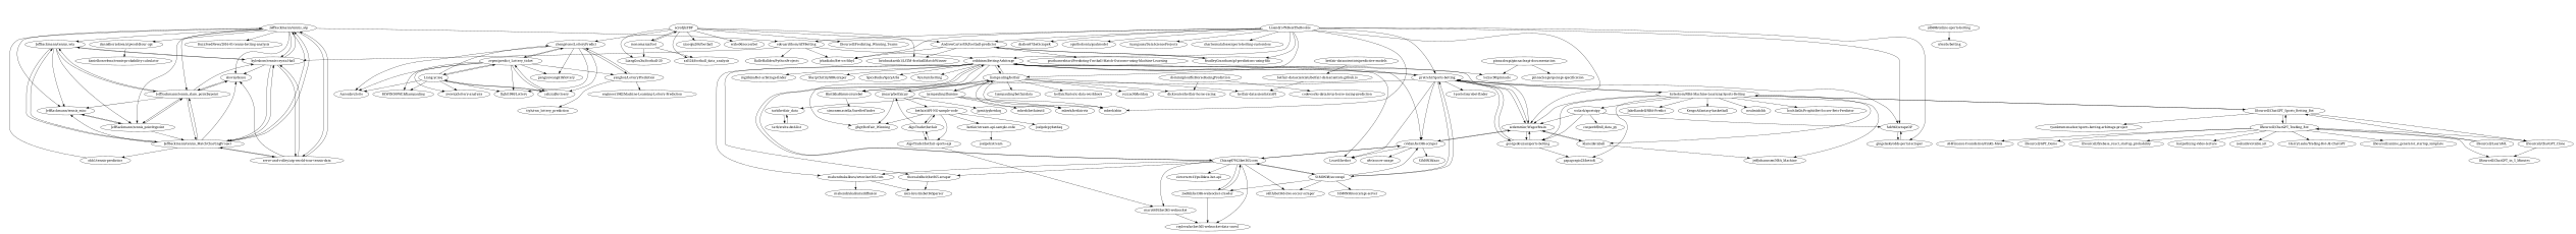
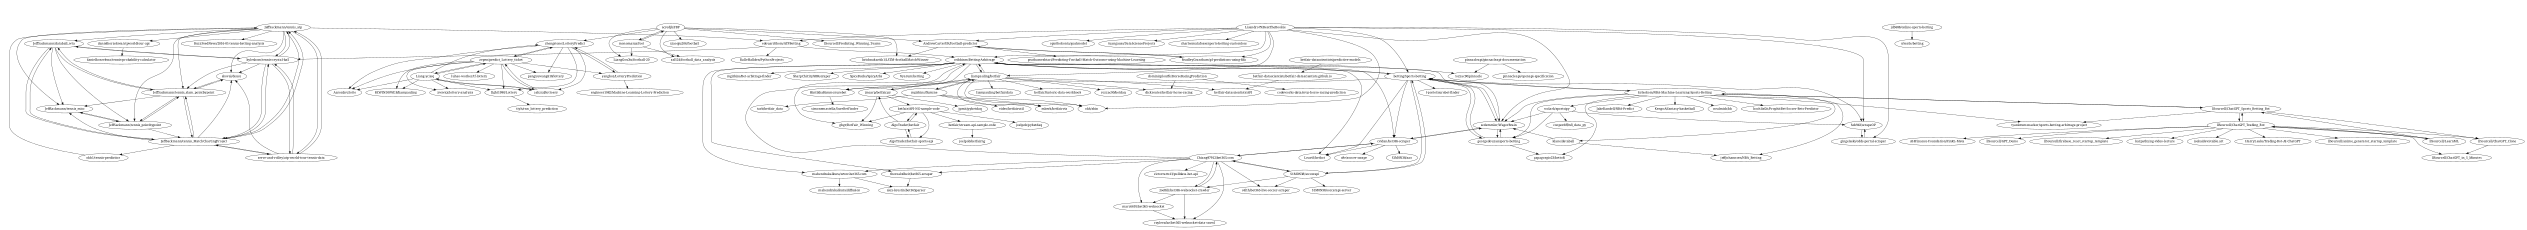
  digraph {
    fontname="Noto Serif"
    node [fontname="Noto Serif"]
    edge [fontname="Noto Serif"]
    "JeffSackmann/tennis_atp" [l="23.919,-33.184"]
-   "JeffSackmann/tennis_wta" [l="23.935,-33.195"]
+   "JeffSackmann/tennis_wta" [l="23.935,-33.195" label="JeffSackmann/databall_wta"]
    n3 [l="23.922,-33.166" label="kyleskom/tennis-crystal-ball"]
    "JeffSackmann/tennis_MatchChartingProject" [l="23.945,-33.182"]
    "JeffSackmann/tennis_slam_pointbypoint" [l="23.957,-33.188"]
    "serve-and-volley/atp-world-tour-tennis-data" [l="23.942,-33.164"]
    "JeffSackmann/tennis_pointbypoint" [l="23.954,-33.202"]
    "JeffSackmann/tennis_misc" [l="23.941,-33.207"]
    "skoval/deuce" [l="23.958,-33.171"]
    "danielkorzekwa/atpworldtour-api" [l="23.919,-33.224"]
    "BuzzFeedNews/2016-01-tennis-betting-analysis" [l="15.245,-30.453"]
    "edouardthom/ATPBetting" [l="23.835,-33.115"]
    "okh1/tennis-prediction" [l="23.982,-33.189"]
    "danielkorzekwa/tennis-probability-calculator" [l="23.925,-33.245"]
    "cribbinm/Betting-Arbitrage" [l="23.842,-33.037"]
-   "jrbadiabo/Bet-on-Sibyl" [l="23.773,-33.11"]
    "KalleHallden/PythonProjects" [l="-31.706,21.22"]
    "liampauling/betfair" [l="23.799,-33.002"]
    "rozzac90/pinnacle" [l="23.838,-32.992"]
    n20 [l="23.775,-33" label="ghgr/BetFair_Winning"]
-   "pretrehr/Sports-betting" [l="23.862,-33.072"]
+   "pretrehr/Sports-betting" [l="23.862,-33.072" label="betting/Sports-betting"]
    "sedemmler/WagerBrain" [l="23.867,-33.085"]
    "Chiang97912/bet365.com" [l="23.89,-33.026"]
    "mahendrakalkura/www.bet365.com" [l="23.88,-33.006"]
    "cvidan/bet365-scraper" [l="23.879,-33.054"]
    "thereals0beit/bet365-scraper" [l="23.866,-33.01"]
    "HintikkaKimmo/surebet" [l="23.86,-33.045"]
    "mgirkins/Bet-arbitrage-finder" [l="23.822,-33.048"]
    "SharpChiCity/SBRscraper" [l="23.823,-33.021"]
    "SpiceBucks/SpicyArbs" [l="23.814,-33.036"]
    "Nyarum/betting" [l="23.842,-33.012"]
    "LeartS/betbot" [l="23.851,-33.056"]
    "Lisandro79/BeatTheBookie" [l="23.799,-33.076"]
-   "mberk/shin" [l="23.785,-33.026"]
+   "mberk/shin" [l="23.785,-33.026" label="okh/shin"]
    "AndrewCarterUK/football-predictor" [l="23.713,-33.107"]
    "BradleyGrantham/pl-predictions-using-fifa" [l="23.74,-33.094"]
-   "dashee87/betScrapeR" [l="23.773,-33.058"]
    "opisthokonta/goalmodel" [l="-10.946,24.062"]
    "tuangauss/DataScienceProjects" [l="22.024,30.079"]
    "charlesmalafosse/sports-betting-customloss" [l="23.764,-33.075"]
    "gingeleski/odds-portal-scraper" [l="23.808,-33.098"]
    "Seb943/scrapeOP" [l="23.831,-33.09"]
    "dominicplouffe/HorseRacingPrediction" [l="23.822,-32.912"]
    "dickreuter/betfair-horse-racing" [l="23.814,-32.949"]
    "codeworks-data/mvp-horse-racing-prediction" [l="23.826,-32.89"]
-   "liampauling/flumine" [l="23.784,-32.985"]
+   "liampauling/flumine" [l="23.784,-32.985" label="mgirkins/flumine"]
    "jmcarp/betfair.py" [l="23.76,-32.979"]
    "liampauling/betfairdata" [l="23.806,-32.985"]
    "mberk/betfairviz" [l="23.797,-32.976"]
    "betfair/historic-data-workbook" [l="23.816,-32.981"]
    "rozzac90/betdaq" [l="23.818,-32.994"]
    "betfair-datascientists/API" [l="23.749,-33.004"]
    "tarb/betfair_data" [l="23.781,-32.951"]
-   "mberk/betfairutil" [l="23.781,-32.965"]
+   "mberk/betfairutil" [l="23.781,-32.965" label="video/betfairutil"]
    "betfair/API-NG-sample-code" [l="23.732,-32.965"]
    "jpmit/pybetdaq" [l="23.76,-32.962"]
-   "tarb/svelte-dnd-list" [l="23.78,-32.933"]
    "AlgoTrader/betfair" [l="23.741,-32.949"]
    "AlgoTrader/betfair-sports-api" [l="23.727,-32.939"]
    "betfair/stream-api-sample-code" [l="23.697,-32.942"]
    n61 [l="23.705,-32.964" label="joelpob/pybetdaq"]
    "kyleskom/NBA-Machine-Learning-Sports-Betting" [l="23.862,-33.129"]
    "georgedouzas/sports-betting" [l="23.884,-33.095"]
    "S1M0N38/soccerapi" [l="23.899,-33.047"]
    "l-portet/surebet-finder" [l="23.898,-33.075"]
    "klane/databall" [l="23.86,-33.108"]
    "rayleeafar/bet365-websocket-data-crawl" [l="23.903,-33.006"]
    "JoeBili/bet365-websocket-crawler" [l="23.911,-33.02"]
    "victorratts13/pulldata-bet-api" [l="23.929,-33.015"]
    "marc6691/bet365-websocket" [l="23.918,-33.004"]
    "s4l1h/bet365-live-soccer-scraper" [l="23.922,-33.034"]
    "alex-krestin/bet365parser" [l="23.875,-32.99"]
    "mahendrakalkura/diffusion" [l="23.895,-32.984"]
    "S1M0N38/aao" [l="23.911,-33.061"]
    "o8e/soccer-scrape" [l="23.884,-33.039"]
    "simonemastella/SureBetFinder" [l="23.864,-33.027"]
    "krishnakartik1/LSTM-footballMatchWinner" [l="23.664,-33.118"]
    "prathameshtari/Predicting-Football-Match-Outcome-using-Machine-Learning" [l="23.7,-33.129"]
    "zepen/predict_Lottery_ticket" [l="23.498,-33.138"]
    "Liang-yc/ssq" [l="23.48,-33.146"]
    "oahzxd/lottoery" [l="23.484,-33.126"]
    "chengstone/LotteryPredict" [l="23.522,-33.147"]
    n83 [l="23.463,-33.13" label="BEWINDOWEB/liampauling"]
    "xwwxx/lottery-analysis" [l="23.462,-33.146"]
    "fight1990/Lottery" [l="23.502,-33.155"]
+   "luhao-worker/tf-lottery" [l="23.495,-33.11"]
    "AaronJny/lotto" [l="23.49,-33.163"]
    "pengyuwang618/lottery" [l="23.521,-33.124"]
    "yangboz/LotteryPrediction" [l="23.514,-33.174"]
    "tiyh/rnn_lottery_prediction" [l="23.525,-33.193"]
    "engineer1982/Machine-Learning-Lottery-Prediction" [l="23.499,-33.199"]
    "llSourcell/LearnML" [l="23.842,-33.223"]
    "llSourcell/ChatGPT_Trading_Bot" [l="23.812,-33.222"]
    "llSourcell/ChatGPT_Sports_Betting_Bot" [l="23.835,-33.184"]
    "llSourcell/ChatGPT_Clone" [l="23.806,-33.199"]
    "llSourcell/anime_generator_startup_template" [l="23.784,-33.231"]
    "AI4Finance-Foundation/FinRL-Meta" [l="21.61,32.514"]
    "llSourcell/GPT_Demo" [l="23.82,-33.251"]
-   "llSourcell/firebase_react_startup_template" [l="23.792,-33.242" label="llSourcell/firebase_react_startup_probability"]
+   "llSourcell/firebase_react_startup_template" [l="23.792,-33.242"]
    "karpathy/ng-video-lecture" [l="27.378,30.981"]
    "isekaidev/stable.art" [l="34.436,29.322"]
    "HarryLeaks/Trading-Bot-AI-ChatGPT" [l="23.806,-33.246"]
    "llSourcell/ChatGPT_in_5_Minutes" [l="23.787,-33.212"]
    "ryankrumenacker/sports-betting-arbitrage-project" [l="23.847,-33.163"]
    "roclark/sportsipy" [l="23.875,-33.111"]
    "papagorgio23/bettoR" [l="23.899,-33.118"]
-   "jeffjohannsen/NBA_Betting" [l="23.883,-33.129" label="jeffjohannsen/NBA_Machine"]
+   "jeffjohannsen/NBA_Betting" [l="23.883,-33.129"]
    "JakeKandell/NBA-Predict" [l="24.539,-27.899"]
    "KengoA/fantasy-basketball" [l="24.511,-27.902"]
    "nealmick/bb" [l="23.84,-33.146"]
    "kochlisGit/ProphitBet-Soccer-Bets-Predictor" [l="23.874,-33.154"]
    "S1M0N38/soccerapi-server" [l="23.93,-33.048"]
    "cooperdff/nfl_data_py" [l="24.344,-27.824"]
    "acredjb/FBP" [l="23.62,-33.128"]
    "monomania/foot" [l="23.614,-33.15"]
    "xiaoqiu206/football" [l="23.591,-33.121"]
    "LiangGouXu/football-20" [l="23.633,-33.146"]
    "xzl524/football_data_analysis" [l="23.597,-33.142"]
-   "wzhe06/soccerbet" [l="23.605,-33.1"]
    "llSourcell/Predicting_Winning_Teams" [l="-11.053,24.062"]
-   "joelpob/betfairng" [l="23.678,-32.925" label="joelpob/stream"]
+   "joelpob/betfairng" [l="23.678,-32.925"]
    "betfair-datascientists/predictive-models" [l="23.681,-33.001"]
    "betfair-datascientists/betfair-datascientists.github.io" [l="23.711,-33.003"]
    "jd5688/online-sports-betting" [l="23.974,-33.08"]
    "srlesrle/betting" [l="24.002,-33.076"]
    "pinnacleapi/pinnacleapi-documentation" [l="23.859,-32.957"]
    "pinnacleapi/openapi-specification" [l="23.872,-32.938"]
    "JeffSackmann/tennis_atp" -> "JeffSackmann/tennis_wta"
    "JeffSackmann/tennis_atp" -> n3
    "JeffSackmann/tennis_atp" -> "JeffSackmann/tennis_MatchChartingProject"
    "JeffSackmann/tennis_atp" -> "JeffSackmann/tennis_slam_pointbypoint"
    "JeffSackmann/tennis_atp" -> "serve-and-volley/atp-world-tour-tennis-data"
    "JeffSackmann/tennis_atp" -> "JeffSackmann/tennis_pointbypoint"
    "JeffSackmann/tennis_atp" -> "JeffSackmann/tennis_misc"
    "JeffSackmann/tennis_atp" -> "skoval/deuce"
    "JeffSackmann/tennis_atp" -> "danielkorzekwa/atpworldtour-api"
    "JeffSackmann/tennis_atp" -> "BuzzFeedNews/2016-01-tennis-betting-analysis" [e=1]
    "JeffSackmann/tennis_atp" -> "edouardthom/ATPBetting"
    "JeffSackmann/tennis_wta" -> n3
    "JeffSackmann/tennis_wta" -> "JeffSackmann/tennis_MatchChartingProject"
    "JeffSackmann/tennis_wta" -> "JeffSackmann/tennis_slam_pointbypoint"
    "JeffSackmann/tennis_wta" -> "JeffSackmann/tennis_pointbypoint"
    "JeffSackmann/tennis_wta" -> "JeffSackmann/tennis_misc"
    n3 -> "JeffSackmann/tennis_atp"
    n3 -> "JeffSackmann/tennis_wta"
    n3 -> "JeffSackmann/tennis_MatchChartingProject"
-   "JeffSackmann/tennis_slam_pointbypoint" -> n3
+   n3 -> "JeffSackmann/tennis_slam_pointbypoint"
    n3 -> "serve-and-volley/atp-world-tour-tennis-data"
    n3 -> "skoval/deuce"
    "JeffSackmann/tennis_MatchChartingProject" -> "JeffSackmann/tennis_atp"
    "JeffSackmann/tennis_MatchChartingProject" -> "JeffSackmann/tennis_wta"
    "JeffSackmann/tennis_MatchChartingProject" -> n3
    "JeffSackmann/tennis_MatchChartingProject" -> "JeffSackmann/tennis_slam_pointbypoint"
    "JeffSackmann/tennis_MatchChartingProject" -> "serve-and-volley/atp-world-tour-tennis-data"
    "JeffSackmann/tennis_MatchChartingProject" -> "JeffSackmann/tennis_misc"
    "JeffSackmann/tennis_MatchChartingProject" -> "skoval/deuce"
    "JeffSackmann/tennis_MatchChartingProject" -> "okh1/tennis-prediction"
    "JeffSackmann/tennis_slam_pointbypoint" -> "JeffSackmann/tennis_wta"
    "JeffSackmann/tennis_slam_pointbypoint" -> "JeffSackmann/tennis_MatchChartingProject"
    "JeffSackmann/tennis_slam_pointbypoint" -> "JeffSackmann/tennis_pointbypoint"
    "JeffSackmann/tennis_slam_pointbypoint" -> "JeffSackmann/tennis_misc"
    "JeffSackmann/tennis_slam_pointbypoint" -> "skoval/deuce"
    "serve-and-volley/atp-world-tour-tennis-data" -> "JeffSackmann/tennis_atp"
    "serve-and-volley/atp-world-tour-tennis-data" -> n3
    "serve-and-volley/atp-world-tour-tennis-data" -> "JeffSackmann/tennis_MatchChartingProject"
    "serve-and-volley/atp-world-tour-tennis-data" -> "skoval/deuce"
    "JeffSackmann/tennis_pointbypoint" -> "JeffSackmann/tennis_MatchChartingProject"
    "JeffSackmann/tennis_pointbypoint" -> "JeffSackmann/tennis_slam_pointbypoint"
    "JeffSackmann/tennis_pointbypoint" -> "JeffSackmann/tennis_misc"
    "JeffSackmann/tennis_misc" -> "JeffSackmann/tennis_pointbypoint"
    "skoval/deuce" -> "JeffSackmann/tennis_slam_pointbypoint"
    "danielkorzekwa/atpworldtour-api" -> "danielkorzekwa/tennis-probability-calculator"
    "edouardthom/ATPBetting" -> n3
    "edouardthom/ATPBetting" -> "cribbinm/Betting-Arbitrage"
-   "edouardthom/ATPBetting" -> "jrbadiabo/Bet-on-Sibyl"
    "edouardthom/ATPBetting" -> "KalleHallden/PythonProjects" [e=1]
    "okh1/tennis-prediction" -> "JeffSackmann/tennis_atp"
    "cribbinm/Betting-Arbitrage" -> "liampauling/betfair"
    "cribbinm/Betting-Arbitrage" -> "rozzac90/pinnacle"
    "cribbinm/Betting-Arbitrage" -> n20
    "cribbinm/Betting-Arbitrage" -> "pretrehr/Sports-betting"
    "cribbinm/Betting-Arbitrage" -> "sedemmler/WagerBrain"
-   "cribbinm/Betting-Arbitrage" -> "Chiang97912/bet365.com"
    "cribbinm/Betting-Arbitrage" -> "mahendrakalkura/www.bet365.com"
    "cribbinm/Betting-Arbitrage" -> "cvidan/bet365-scraper"
    "cribbinm/Betting-Arbitrage" -> "thereals0beit/bet365-scraper"
    "cribbinm/Betting-Arbitrage" -> "HintikkaKimmo/surebet"
    "cribbinm/Betting-Arbitrage" -> "mgirkins/Bet-arbitrage-finder"
    "cribbinm/Betting-Arbitrage" -> "SharpChiCity/SBRscraper"
    "cribbinm/Betting-Arbitrage" -> "SpiceBucks/SpicyArbs"
    "cribbinm/Betting-Arbitrage" -> "Nyarum/betting"
    "cribbinm/Betting-Arbitrage" -> "LeartS/betbot"
    "liampauling/betfair" -> "cribbinm/Betting-Arbitrage"
    "liampauling/betfair" -> "mberk/shin"
    "liampauling/betfair" -> "dickreuter/betfair-horse-racing"
    "liampauling/betfair" -> "liampauling/flumine"
    "liampauling/betfair" -> "jmcarp/betfair.py"
    "liampauling/betfair" -> "liampauling/betfairdata"
    "liampauling/betfair" -> "mberk/betfairviz"
    "liampauling/betfair" -> "betfair/historic-data-workbook"
    "liampauling/betfair" -> "rozzac90/betdaq"
    "liampauling/betfair" -> "betfair-datascientists/API"
    "pretrehr/Sports-betting" -> "cribbinm/Betting-Arbitrage"
    "pretrehr/Sports-betting" -> "sedemmler/WagerBrain"
    "pretrehr/Sports-betting" -> "cvidan/bet365-scraper"
    "pretrehr/Sports-betting" -> "HintikkaKimmo/surebet"
    "pretrehr/Sports-betting" -> "LeartS/betbot"
    "pretrehr/Sports-betting" -> "Seb943/scrapeOP"
    "pretrehr/Sports-betting" -> "kyleskom/NBA-Machine-Learning-Sports-Betting"
    "pretrehr/Sports-betting" -> "georgedouzas/sports-betting"
    "pretrehr/Sports-betting" -> "S1M0N38/soccerapi"
    "pretrehr/Sports-betting" -> "l-portet/surebet-finder"
    "sedemmler/WagerBrain" -> "pretrehr/Sports-betting"
    "sedemmler/WagerBrain" -> "cvidan/bet365-scraper"
    "sedemmler/WagerBrain" -> "georgedouzas/sports-betting"
-   "sedemmler/WagerBrain" -> "klane/databall"
    "Chiang97912/bet365.com" -> "cribbinm/Betting-Arbitrage"
    "Chiang97912/bet365.com" -> "mahendrakalkura/www.bet365.com"
    "Chiang97912/bet365.com" -> "cvidan/bet365-scraper"
    "Chiang97912/bet365.com" -> "thereals0beit/bet365-scraper"
    "Chiang97912/bet365.com" -> "S1M0N38/soccerapi"
    "Chiang97912/bet365.com" -> "rayleeafar/bet365-websocket-data-crawl"
    "Chiang97912/bet365.com" -> "JoeBili/bet365-websocket-crawler"
    "Chiang97912/bet365.com" -> "victorratts13/pulldata-bet-api"
    "Chiang97912/bet365.com" -> "marc6691/bet365-websocket"
    "Chiang97912/bet365.com" -> "s4l1h/bet365-live-soccer-scraper"
    "mahendrakalkura/www.bet365.com" -> "alex-krestin/bet365parser"
    "mahendrakalkura/www.bet365.com" -> "mahendrakalkura/diffusion"
    "cvidan/bet365-scraper" -> "sedemmler/WagerBrain"
    "cvidan/bet365-scraper" -> "Chiang97912/bet365.com"
    "cvidan/bet365-scraper" -> "LeartS/betbot"
    "cvidan/bet365-scraper" -> "S1M0N38/aao"
    "cvidan/bet365-scraper" -> "o8e/soccer-scrape"
    "thereals0beit/bet365-scraper" -> "alex-krestin/bet365parser"
    "HintikkaKimmo/surebet" -> "simonemastella/SureBetFinder"
    "Lisandro79/BeatTheBookie" -> "edouardthom/ATPBetting"
    "Lisandro79/BeatTheBookie" -> "cribbinm/Betting-Arbitrage"
-   "Lisandro79/BeatTheBookie" -> "jrbadiabo/Bet-on-Sibyl"
    "Lisandro79/BeatTheBookie" -> "liampauling/betfair"
    "Lisandro79/BeatTheBookie" -> "pretrehr/Sports-betting"
    "Lisandro79/BeatTheBookie" -> "sedemmler/WagerBrain"
    "Lisandro79/BeatTheBookie" -> "mberk/shin"
    "Lisandro79/BeatTheBookie" -> "AndrewCarterUK/football-predictor"
    "Lisandro79/BeatTheBookie" -> "BradleyGrantham/pl-predictions-using-fifa"
-   "Lisandro79/BeatTheBookie" -> "dashee87/betScrapeR"
    "Lisandro79/BeatTheBookie" -> "opisthokonta/goalmodel" [e=1]
    "Lisandro79/BeatTheBookie" -> "tuangauss/DataScienceProjects" [e=1]
    "Lisandro79/BeatTheBookie" -> "charlesmalafosse/sports-betting-customloss"
    "Lisandro79/BeatTheBookie" -> "gingeleski/odds-portal-scraper"
    "Lisandro79/BeatTheBookie" -> "Seb943/scrapeOP"
-   "AndrewCarterUK/football-predictor" -> "jrbadiabo/Bet-on-Sibyl"
    "AndrewCarterUK/football-predictor" -> "BradleyGrantham/pl-predictions-using-fifa"
    "AndrewCarterUK/football-predictor" -> "krishnakartik1/LSTM-footballMatchWinner"
    "AndrewCarterUK/football-predictor" -> "prathameshtari/Predicting-Football-Match-Outcome-using-Machine-Learning"
    "BradleyGrantham/pl-predictions-using-fifa" -> "AndrewCarterUK/football-predictor"
    "gingeleski/odds-portal-scraper" -> "Seb943/scrapeOP"
    "Seb943/scrapeOP" -> "gingeleski/odds-portal-scraper"
    "dominicplouffe/HorseRacingPrediction" -> "dickreuter/betfair-horse-racing"
    "dominicplouffe/HorseRacingPrediction" -> "codeworks-data/mvp-horse-racing-prediction"
    "liampauling/flumine" -> "liampauling/betfair"
    "liampauling/flumine" -> "mberk/shin"
    "liampauling/flumine" -> "mberk/betfairviz"
    "liampauling/flumine" -> "tarb/betfair_data"
    "liampauling/flumine" -> "mberk/betfairutil"
    "jmcarp/betfair.py" -> "liampauling/betfair"
    "jmcarp/betfair.py" -> n20
    "jmcarp/betfair.py" -> "betfair/API-NG-sample-code"
    "jmcarp/betfair.py" -> "jpmit/pybetdaq"
-   "tarb/betfair_data" -> "tarb/svelte-dnd-list"
    "betfair/API-NG-sample-code" -> n20
    "betfair/API-NG-sample-code" -> "AlgoTrader/betfair"
    "betfair/API-NG-sample-code" -> "AlgoTrader/betfair-sports-api"
    "betfair/API-NG-sample-code" -> "betfair/stream-api-sample-code"
    "betfair/API-NG-sample-code" -> n61
-   "tarb/svelte-dnd-list" -> "tarb/betfair_data"
    "AlgoTrader/betfair" -> "jmcarp/betfair.py"
    "AlgoTrader/betfair" -> "betfair/API-NG-sample-code"
    "AlgoTrader/betfair" -> "AlgoTrader/betfair-sports-api"
    "AlgoTrader/betfair-sports-api" -> "AlgoTrader/betfair"
    "betfair/stream-api-sample-code" -> "joelpob/betfairng"
    "kyleskom/NBA-Machine-Learning-Sports-Betting" -> "pretrehr/Sports-betting"
    "kyleskom/NBA-Machine-Learning-Sports-Betting" -> "sedemmler/WagerBrain"
    "kyleskom/NBA-Machine-Learning-Sports-Betting" -> "georgedouzas/sports-betting"
    "kyleskom/NBA-Machine-Learning-Sports-Betting" -> "klane/databall"
    "kyleskom/NBA-Machine-Learning-Sports-Betting" -> "llSourcell/ChatGPT_Sports_Betting_Bot"
+   "kyleskom/NBA-Machine-Learning-Sports-Betting" -> "ryankrumenacker/sports-betting-arbitrage-project"
    "kyleskom/NBA-Machine-Learning-Sports-Betting" -> "roclark/sportsipy"
    "kyleskom/NBA-Machine-Learning-Sports-Betting" -> "papagorgio23/bettoR"
    "kyleskom/NBA-Machine-Learning-Sports-Betting" -> "jeffjohannsen/NBA_Betting"
    "kyleskom/NBA-Machine-Learning-Sports-Betting" -> "JakeKandell/NBA-Predict" [e=1]
    "kyleskom/NBA-Machine-Learning-Sports-Betting" -> "KengoA/fantasy-basketball" [e=1]
    "kyleskom/NBA-Machine-Learning-Sports-Betting" -> "nealmick/bb"
    "kyleskom/NBA-Machine-Learning-Sports-Betting" -> "kochlisGit/ProphitBet-Soccer-Bets-Predictor"
    "georgedouzas/sports-betting" -> "pretrehr/Sports-betting"
    "georgedouzas/sports-betting" -> "sedemmler/WagerBrain"
    "georgedouzas/sports-betting" -> "papagorgio23/bettoR"
    "S1M0N38/soccerapi" -> "pretrehr/Sports-betting"
    "S1M0N38/soccerapi" -> "Chiang97912/bet365.com"
-   "S1M0N38/soccerapi" -> "cvidan/bet365-scraper"
    "S1M0N38/soccerapi" -> "JoeBili/bet365-websocket-crawler"
    "S1M0N38/soccerapi" -> "s4l1h/bet365-live-soccer-scraper"
    "S1M0N38/soccerapi" -> "S1M0N38/soccerapi-server"
    "klane/databall" -> "sedemmler/WagerBrain"
    "klane/databall" -> "jeffjohannsen/NBA_Betting"
    "JoeBili/bet365-websocket-crawler" -> "Chiang97912/bet365.com"
    "JoeBili/bet365-websocket-crawler" -> "rayleeafar/bet365-websocket-data-crawl"
-   "AlgoTrader/betfair-sports-api" -> "marc6691/bet365-websocket"
+   "JoeBili/bet365-websocket-crawler" -> "marc6691/bet365-websocket"
    "marc6691/bet365-websocket" -> "rayleeafar/bet365-websocket-data-crawl"
    "zepen/predict_Lottery_ticket" -> "Liang-yc/ssq"
    "zepen/predict_Lottery_ticket" -> "oahzxd/lottoery"
    "zepen/predict_Lottery_ticket" -> "chengstone/LotteryPredict"
    "zepen/predict_Lottery_ticket" -> n83
    "zepen/predict_Lottery_ticket" -> "xwwxx/lottery-analysis"
    "zepen/predict_Lottery_ticket" -> "fight1990/Lottery"
+   "zepen/predict_Lottery_ticket" -> "luhao-worker/tf-lottery"
    "zepen/predict_Lottery_ticket" -> "AaronJny/lotto"
    "zepen/predict_Lottery_ticket" -> "pengyuwang618/lottery"
    "zepen/predict_Lottery_ticket" -> "yangboz/LotteryPrediction"
    "Liang-yc/ssq" -> "zepen/predict_Lottery_ticket"
    "Liang-yc/ssq" -> "oahzxd/lottoery"
    "Liang-yc/ssq" -> "chengstone/LotteryPredict"
    "Liang-yc/ssq" -> n83
    "Liang-yc/ssq" -> "xwwxx/lottery-analysis"
    "Liang-yc/ssq" -> "fight1990/Lottery"
    "Liang-yc/ssq" -> "AaronJny/lotto"
    "oahzxd/lottoery" -> "zepen/predict_Lottery_ticket"
    "oahzxd/lottoery" -> "Liang-yc/ssq"
    "chengstone/LotteryPredict" -> "zepen/predict_Lottery_ticket"
    "chengstone/LotteryPredict" -> "oahzxd/lottoery"
    "chengstone/LotteryPredict" -> "fight1990/Lottery"
    "chengstone/LotteryPredict" -> "AaronJny/lotto"
    "chengstone/LotteryPredict" -> "pengyuwang618/lottery"
    "chengstone/LotteryPredict" -> "yangboz/LotteryPrediction"
    "yangboz/LotteryPrediction" -> "chengstone/LotteryPredict"
-   "yangboz/LotteryPrediction" -> "tiyh/rnn_lottery_prediction"
+   "fight1990/Lottery" -> "tiyh/rnn_lottery_prediction"
    "yangboz/LotteryPrediction" -> "engineer1982/Machine-Learning-Lottery-Prediction"
    "llSourcell/LearnML" -> "llSourcell/ChatGPT_Trading_Bot"
    "llSourcell/LearnML" -> "llSourcell/ChatGPT_Sports_Betting_Bot"
+   "llSourcell/ChatGPT_Trading_Bot" -> "llSourcell/LearnML"
    "llSourcell/ChatGPT_Trading_Bot" -> "llSourcell/ChatGPT_Sports_Betting_Bot"
    "llSourcell/ChatGPT_Trading_Bot" -> "llSourcell/ChatGPT_Clone"
    "llSourcell/ChatGPT_Trading_Bot" -> "llSourcell/anime_generator_startup_template"
    "llSourcell/ChatGPT_Trading_Bot" -> "AI4Finance-Foundation/FinRL-Meta" [e=1]
    "llSourcell/ChatGPT_Trading_Bot" -> "llSourcell/GPT_Demo"
    "llSourcell/ChatGPT_Trading_Bot" -> "llSourcell/firebase_react_startup_template"
    "llSourcell/ChatGPT_Trading_Bot" -> "karpathy/ng-video-lecture" [e=1]
    "llSourcell/ChatGPT_Trading_Bot" -> "isekaidev/stable.art" [e=1]
    "llSourcell/ChatGPT_Trading_Bot" -> "HarryLeaks/Trading-Bot-AI-ChatGPT"
    "llSourcell/ChatGPT_Trading_Bot" -> "llSourcell/ChatGPT_in_5_Minutes"
    "llSourcell/ChatGPT_Sports_Betting_Bot" -> "kyleskom/NBA-Machine-Learning-Sports-Betting"
    "llSourcell/ChatGPT_Sports_Betting_Bot" -> "llSourcell/ChatGPT_Trading_Bot"
    "llSourcell/ChatGPT_Sports_Betting_Bot" -> "llSourcell/ChatGPT_Clone"
    "llSourcell/ChatGPT_Sports_Betting_Bot" -> "ryankrumenacker/sports-betting-arbitrage-project"
    "llSourcell/ChatGPT_Clone" -> "llSourcell/ChatGPT_in_5_Minutes"
    "roclark/sportsipy" -> "sedemmler/WagerBrain"
    "roclark/sportsipy" -> "Seb943/scrapeOP"
    "roclark/sportsipy" -> "georgedouzas/sports-betting"
    "roclark/sportsipy" -> "cooperdff/nfl_data_py" [e=1]
    "acredjb/FBP" -> "AndrewCarterUK/football-predictor"
    "acredjb/FBP" -> "krishnakartik1/LSTM-footballMatchWinner"
    "acredjb/FBP" -> "chengstone/LotteryPredict"
    "acredjb/FBP" -> "monomania/foot"
    "acredjb/FBP" -> "xiaoqiu206/football"
    "acredjb/FBP" -> "LiangGouXu/football-20"
    "acredjb/FBP" -> "xzl524/football_data_analysis"
-   "acredjb/FBP" -> "wzhe06/soccerbet"
    "acredjb/FBP" -> "llSourcell/Predicting_Winning_Teams" [e=1]
    "monomania/foot" -> "acredjb/FBP"
    "monomania/foot" -> "LiangGouXu/football-20"
    "monomania/foot" -> "xzl524/football_data_analysis"
    "betfair-datascientists/predictive-models" -> "betfair-datascientists/betfair-datascientists.github.io"
    "betfair-datascientists/betfair-datascientists.github.io" -> "betfair-datascientists/API"
    "jd5688/online-sports-betting" -> "srlesrle/betting"
    "pinnacleapi/pinnacleapi-documentation" -> "rozzac90/pinnacle"
    "pinnacleapi/pinnacleapi-documentation" -> "pinnacleapi/openapi-specification"
  }
